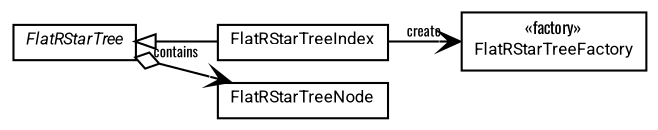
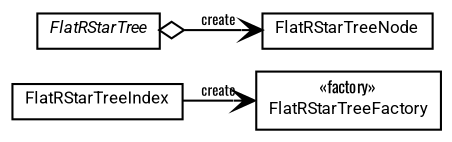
  digraph {
    fontname=Oswald
    nodesep=0.15
    rankdir=LR
    ranksep=0.25
    node [fontcolor=black fontname=Oswald fontsize=8 margin=0 shape=plaintext]
    edge [arrowhead=open color=black fontname=Oswald fontsize=7 labelfontname=Roboto labelfontsize=7]
    n1 [height=0 label=<<table title="de.lmu.ifi.dbs.elki.index.tree.spatial.rstarvariants.flat.FlatRStarTreeFactory" border="0" cellborder="1" cellspacing="0" cellpadding="2" href="FlatRStarTreeFactory.html" target="_parent"> 		<tr><td><table border="0" cellspacing="0" cellpadding="1"> 		<tr><td align="center" balign="center"> &#171;factory&#187; </td></tr> 		<tr><td align="center" balign="center"> <font face="Roboto">FlatRStarTreeFactory</font> </td></tr> 		</table></td></tr> 		</table>> width=0]
    n2 [height=0 label=<<table title="de.lmu.ifi.dbs.elki.index.tree.spatial.rstarvariants.flat.FlatRStarTreeIndex" border="0" cellborder="1" cellspacing="0" cellpadding="2" href="FlatRStarTreeIndex.html" target="_parent"> 		<tr><td><table border="0" cellspacing="0" cellpadding="1"> 		<tr><td align="center" balign="center"> <font face="Roboto">FlatRStarTreeIndex</font> </td></tr> 		</table></td></tr> 		</table>> width=0]
    n3 [height=0 label=<<table title="de.lmu.ifi.dbs.elki.index.tree.spatial.rstarvariants.flat.FlatRStarTreeNode" border="0" cellborder="1" cellspacing="0" cellpadding="2" href="FlatRStarTreeNode.html" target="_parent"> 		<tr><td><table border="0" cellspacing="0" cellpadding="1"> 		<tr><td align="center" balign="center"> <font face="Roboto">FlatRStarTreeNode</font> </td></tr> 		</table></td></tr> 		</table>> width=0]
    n4 [height=0 label=<<table title="de.lmu.ifi.dbs.elki.index.tree.spatial.rstarvariants.flat.FlatRStarTree" border="0" cellborder="1" cellspacing="0" cellpadding="2" href="FlatRStarTree.html" target="_parent"> 		<tr><td><table border="0" cellspacing="0" cellpadding="1"> 		<tr><td align="center" balign="center"> <font face="Roboto"><i>FlatRStarTree</i></font> </td></tr> 		</table></td></tr> 		</table>> width=0]
    n2 -> n1 [label=create weight=1]
-   n4 -> n2 [arrowtail=empty dir=back weight=10 arrowhead=""]
-   n4 -> n3 [arrowtail=ediamond dir=both label=contains weight=3]
+   n4 -> n3 [arrowtail=ediamond dir=both label=create weight=3]
  }
